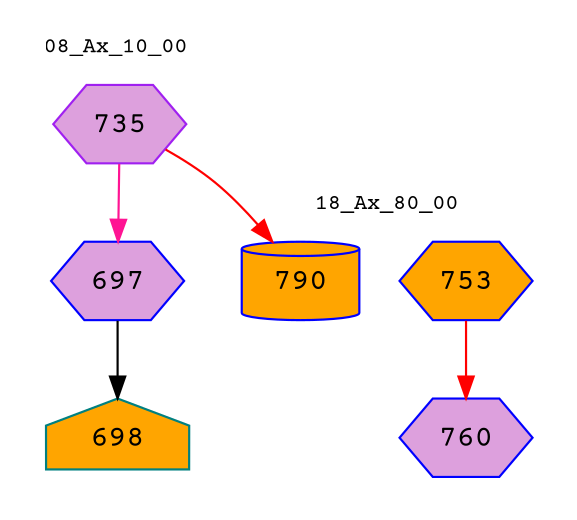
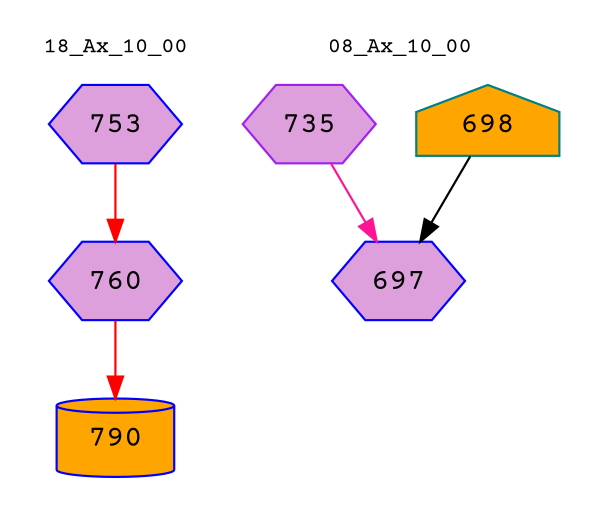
  digraph {
    fontname="Courier Prime"
    node [color=blue fillcolor=orange fontname="Courier Prime" shape=hexagon style=filled]
    edge [color=red fontname="Courier Prime"]
-   n1 [label=753]
+   n1 [fillcolor=plum label=753]
    n2 [fillcolor=plum label=760]
    n3 [label=790 shape=cylinder]
    n4 [color=teal label=698 shape=house]
    n5 [fillcolor=plum label=697]
    n6 [color=purple fillcolor=plum label=735]
    subgraph cluster_1 {
      color=white
      fontsize=10
-     label="18_Ax_80_00"
+     label="18_Ax_10_00"
      n1
      n2
      n3
    }
    subgraph cluster_2 {
      color=white
      fontsize=10
      label="08_Ax_10_00"
      n4
      n5
      n6
    }
    n1 -> n2
-   n6 -> n3
-   n5 -> n4 [color=black]
+   n2 -> n3
+   n4 -> n5 [color=black]
    n6 -> n5 [color=deeppink]
  }
